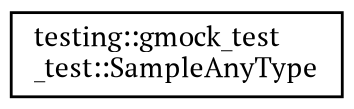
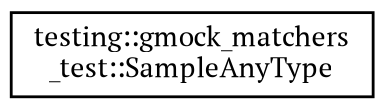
  digraph {
    rankdir=LR
    fontname="PT Serif"
-   n1 [color=black fillcolor=white fontname="PT Serif" fontsize=10 height=0.2 label="testing::gmock_test\l_test::SampleAnyType" shape=record style=filled width=0.4]
+   n1 [color=black fillcolor=white fontname="PT Serif" fontsize=10 height=0.2 label="testing::gmock_matchers\l_test::SampleAnyType" shape=record style=filled width=0.4]
  }
